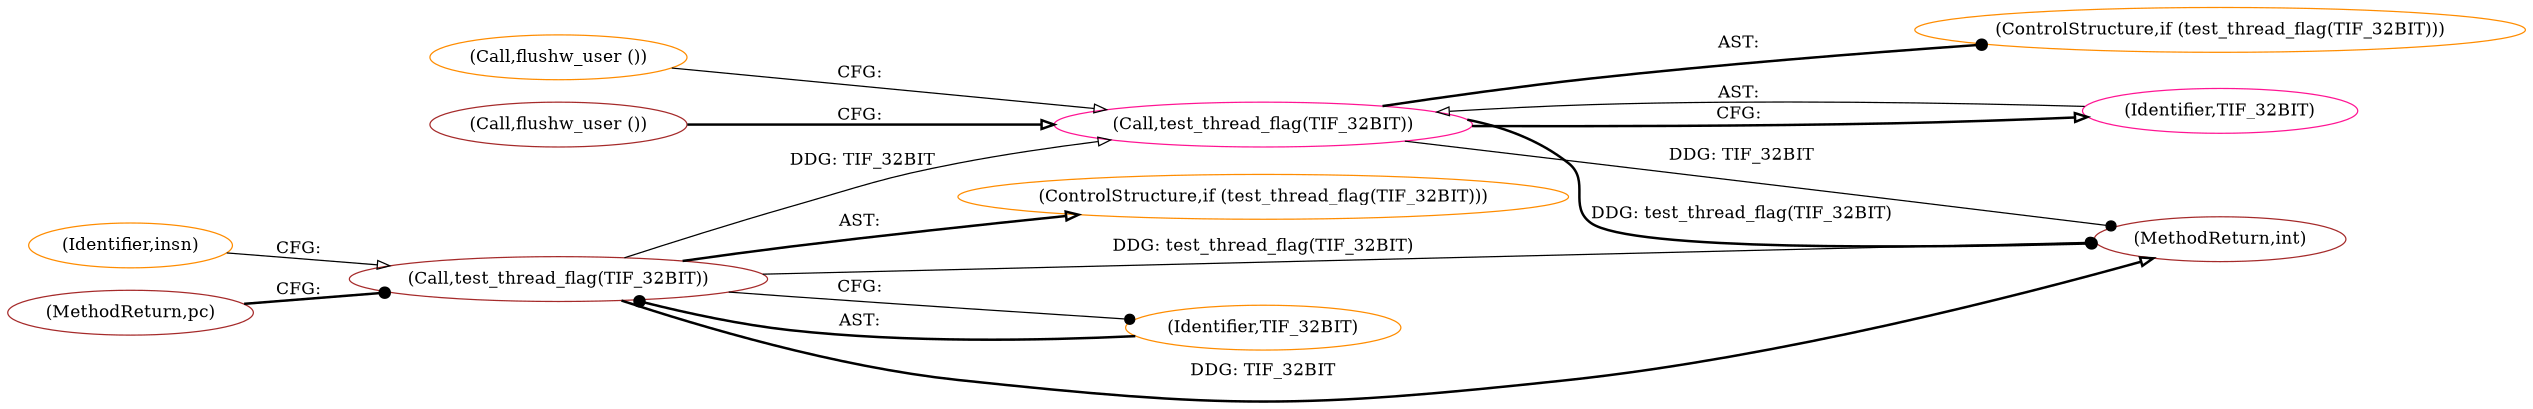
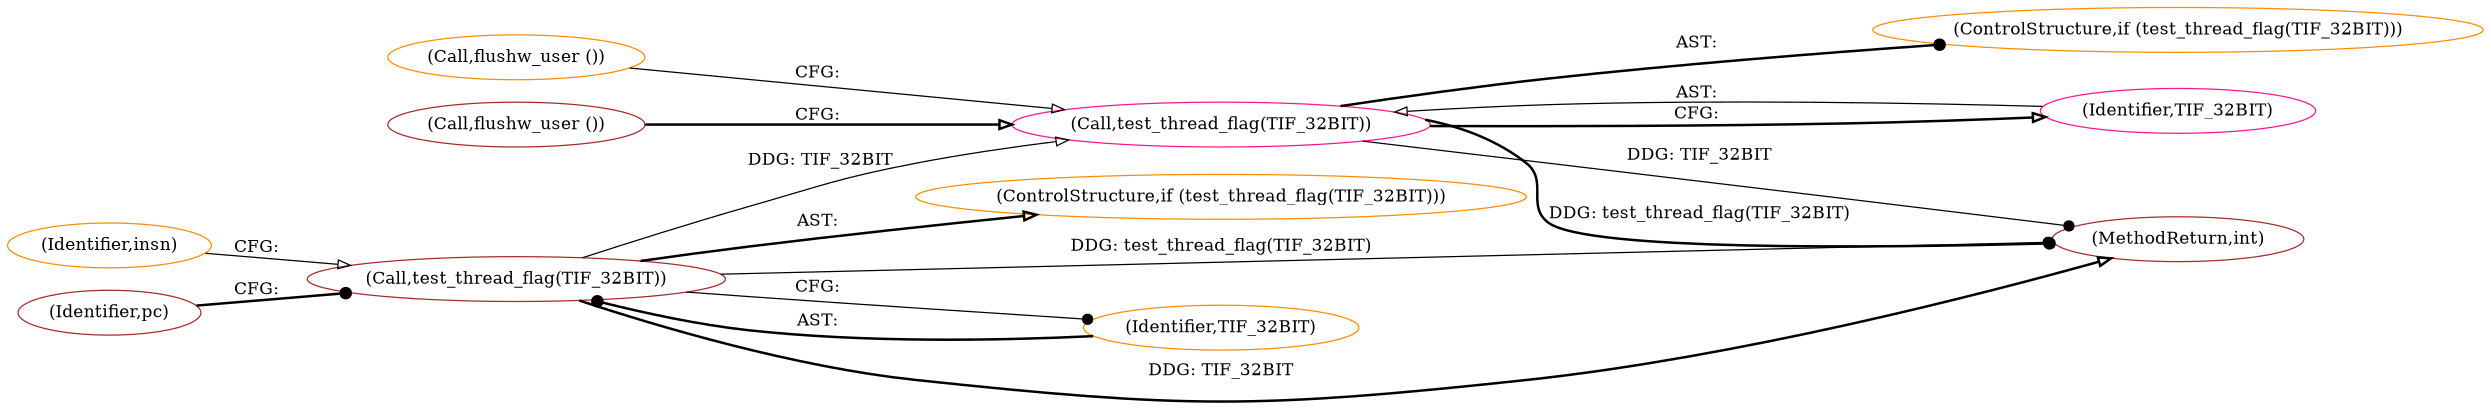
  digraph {
    rankdir=LR
    node [color=darkorange]
    edge [style=bold arrowhead=onormal]
    n1 [label="(Call,test_thread_flag(TIF_32BIT))" color=brown]
    n2 [label="(Call,test_thread_flag(TIF_32BIT))" color=deeppink]
    n3 [label="(ControlStructure,if (test_thread_flag(TIF_32BIT)))"]
    n4 [label="(MethodReturn,int)" color=brown]
    n5 [label="(Identifier,TIF_32BIT)"]
    n6 [label="(ControlStructure,if (test_thread_flag(TIF_32BIT)))"]
    n7 [label="(Identifier,TIF_32BIT)" color=deeppink]
    n8 [label="(Call,flushw_user ())"]
    n9 [label="(Identifier,insn)"]
    n10 [label="(Call,flushw_user ())" color=brown]
-   n11 [label="(MethodReturn,pc)" color=brown]
+   n11 [label="(Identifier,pc)" color=brown]
    n1 -> n2 [label="DDG: TIF_32BIT" style=solid]
    n1 -> n3 [label="AST: "]
    n1 -> n4 [label="DDG: TIF_32BIT"]
    n1 -> n4 [label="DDG: test_thread_flag(TIF_32BIT)" style=solid arrowhead=dot]
    n1 -> n5 [label="CFG: " style=solid arrowhead=dot]
    n2 -> n4 [label="DDG: TIF_32BIT" style=solid arrowhead=dot]
    n2 -> n4 [label="DDG: test_thread_flag(TIF_32BIT)" arrowhead=dot]
    n2 -> n6 [label="AST: " arrowhead=dot]
    n2 -> n7 [label="CFG: "]
    n5 -> n1 [label="AST: " arrowhead=dot]
    n7 -> n2 [label="AST: " style=solid]
    n8 -> n2 [label="CFG: " style=solid]
    n9 -> n1 [label="CFG: " style=solid]
    n10 -> n2 [label="CFG: "]
    n11 -> n1 [label="CFG: " arrowhead=dot]
  }
